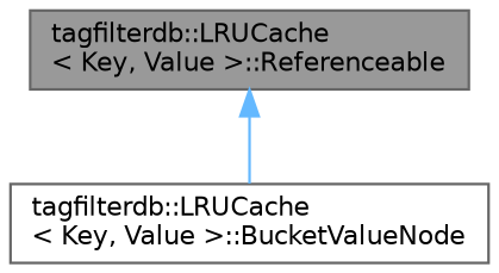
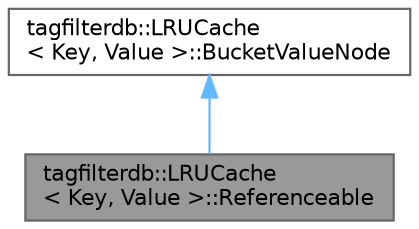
  digraph {
    node [color=gray40 fontname=Helvetica fontsize=10 shape=box style=filled]
    n1 [fillcolor=grey60 fontcolor=black height=0.2 label="tagfilterdb::LRUCache\l\< Key, Value \>::Referenceable" width=0.4]
    n2 [fillcolor=white height=0.2 label="tagfilterdb::LRUCache\l\< Key, Value \>::BucketValueNode" width=0.4]
-   n1 -> n2 [color=steelblue1 dir=back fontname=Helvetica fontsize=10 labelfontname=Helvetica labelfontsize=10 style=solid]
+   n2 -> n1 [color=steelblue1 dir=back fontname=Helvetica fontsize=10 labelfontname=Helvetica labelfontsize=10 style=solid]
  }
